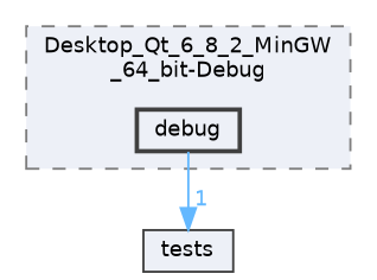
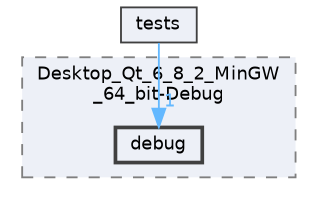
  digraph {
    compound=true
    node [color=grey25 fillcolor="#edf0f7" fontname=Helvetica fontsize=10 shape=box]
    n1 [height=0.2 label=debug style="filled,bold" width=0.4]
    n2 [height=0.2 label=tests style=filled width=0.4]
    subgraph cluster_1 {
      bgcolor="#edf0f7"
      fontname=Helvetica
      fontsize=10
      label="Desktop_Qt_6_8_2_MinGW\l_64_bit-Debug"
      pencolor=grey50
      style="filled,dashed"
      n1
    }
-   n1 -> n2 [color=steelblue1 fontcolor=steelblue1 fontname=Helvetica fontsize=10 headlabel=1 labeldistance=1.5 labelfontname=Helvetica labelfontsize=10]
+   n2 -> n1 [color=steelblue1 fontcolor=steelblue1 fontname=Helvetica fontsize=10 headlabel=1 labeldistance=1.5 labelfontname=Helvetica labelfontsize=10]
  }
